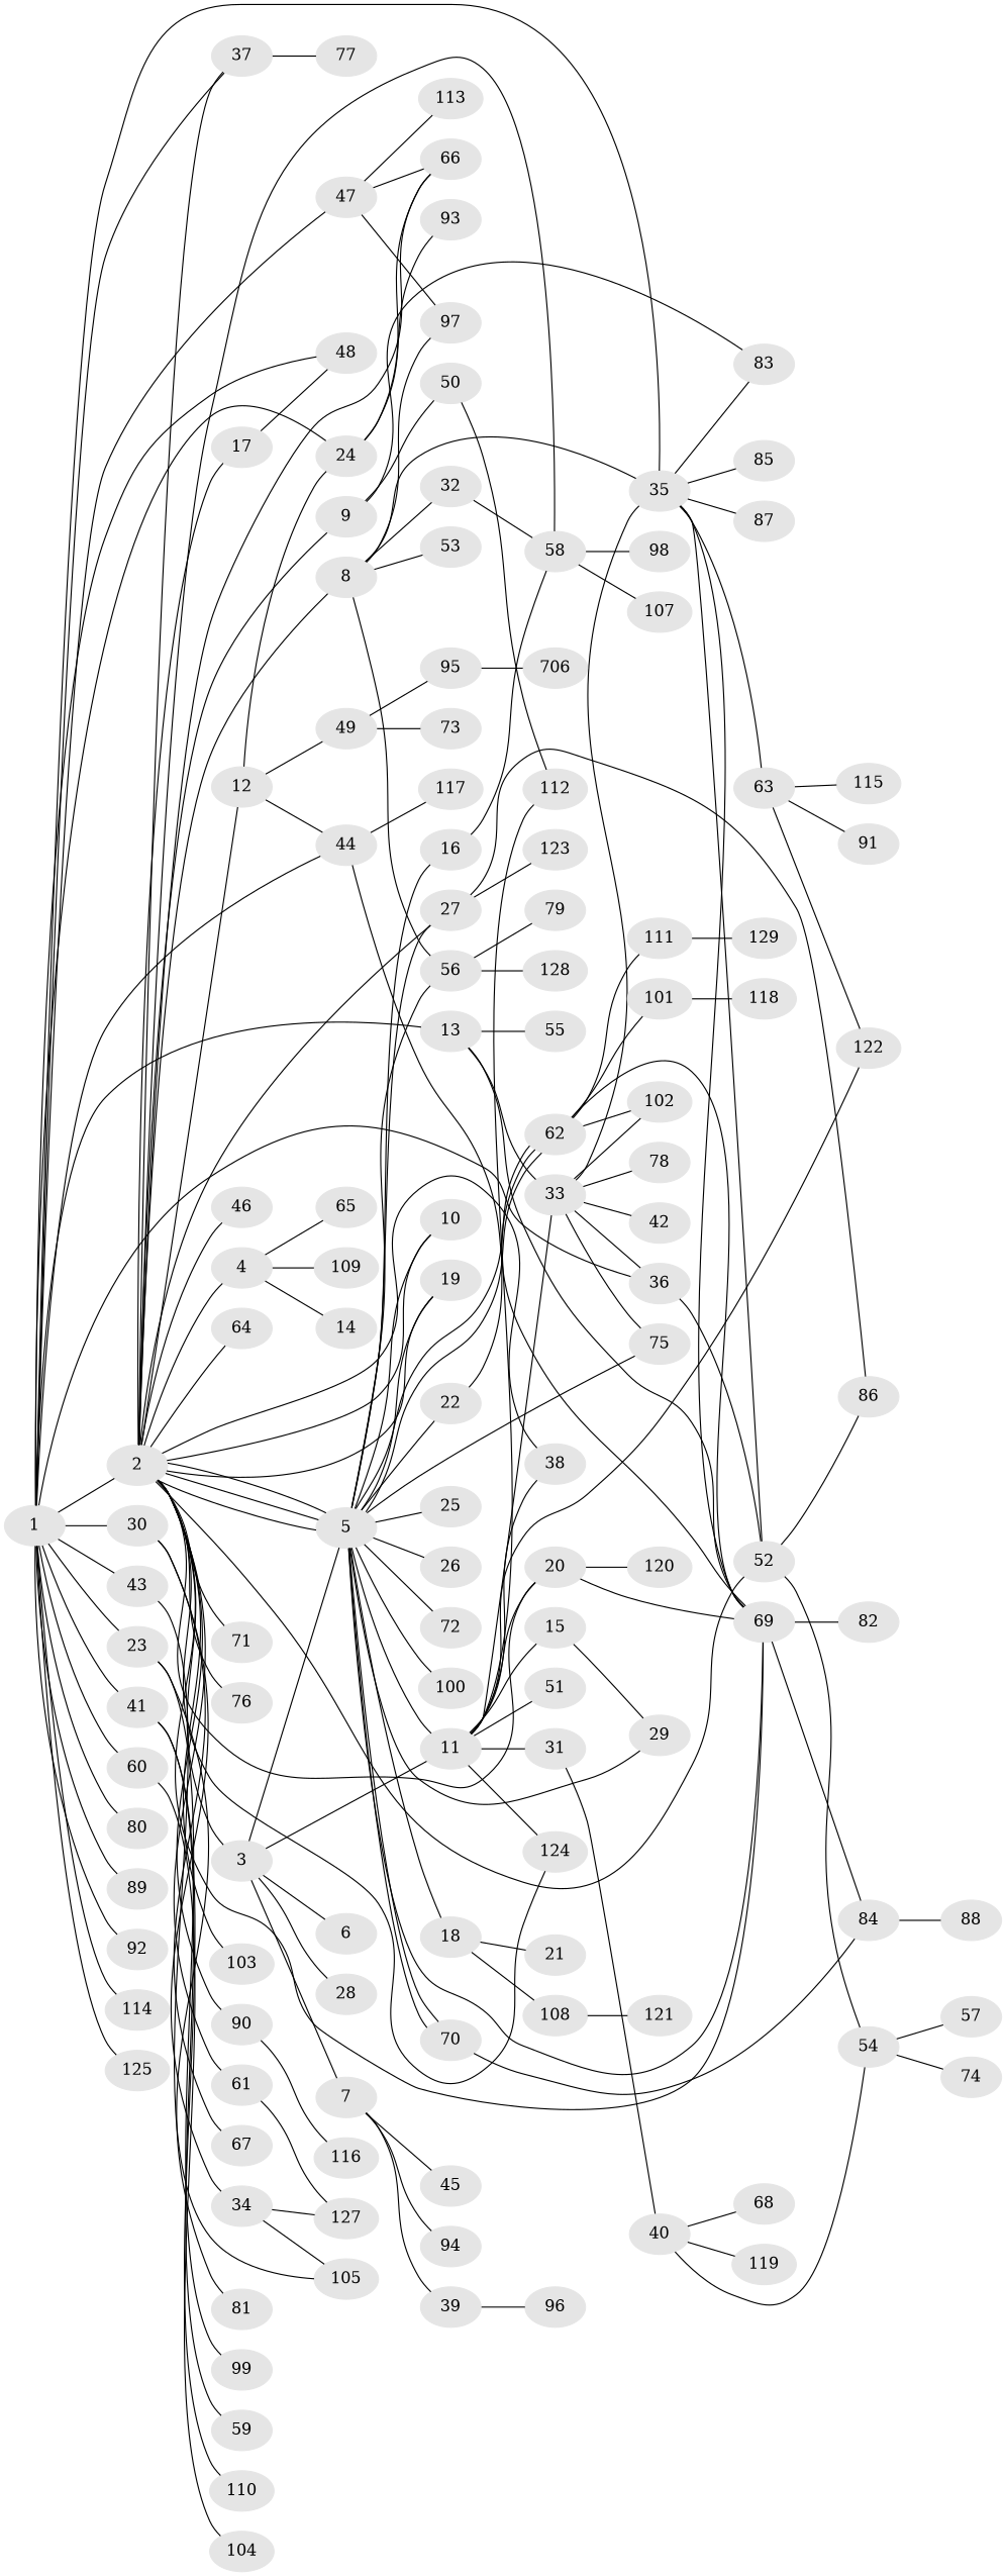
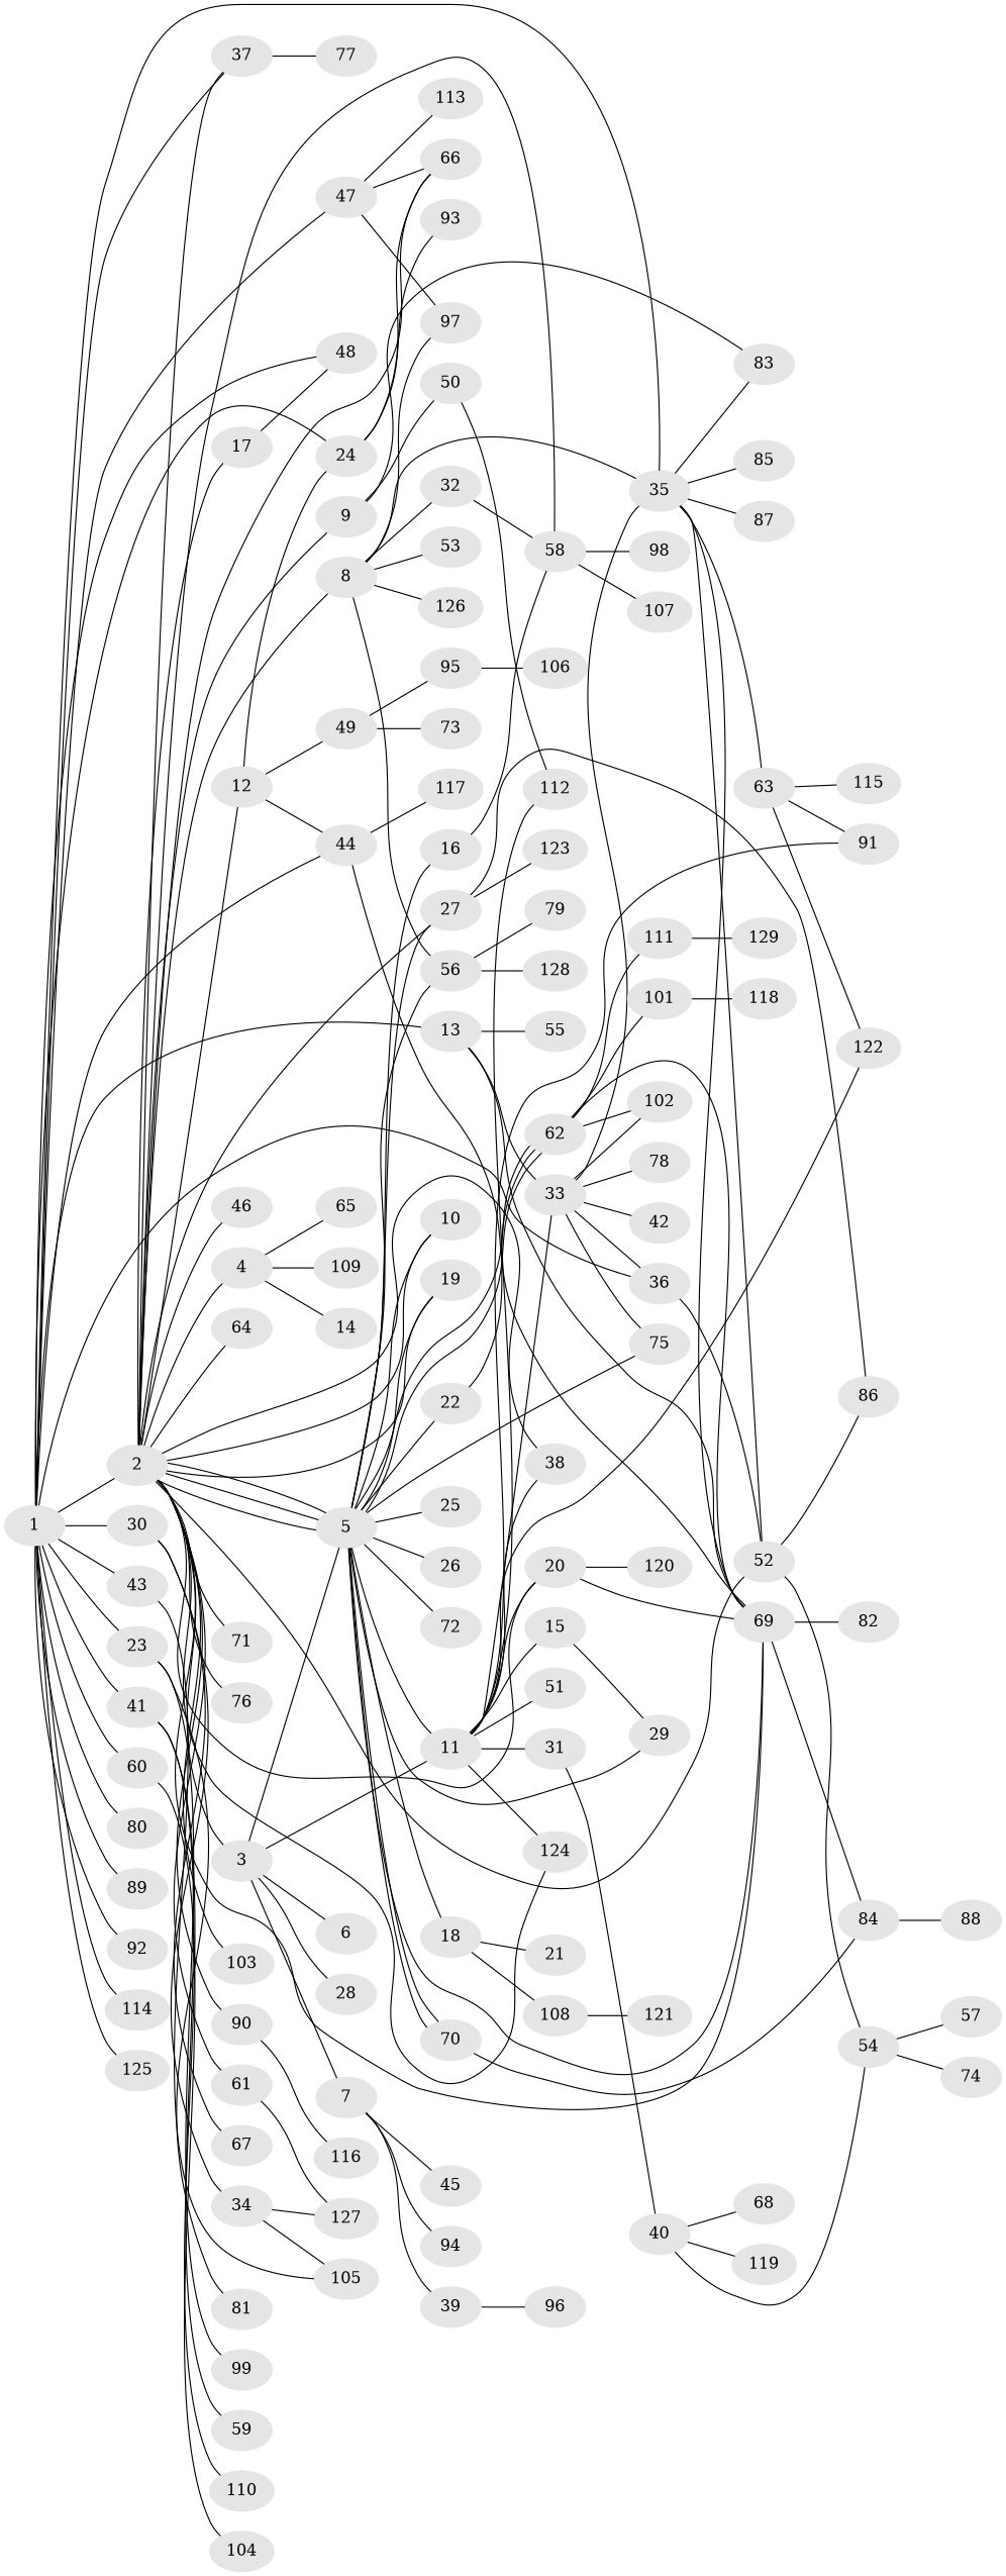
  graph {
    rankdir=LR
    node [color=gray90 style=filled]
    1
    2
    13
    23
    24
    30
    35
    36
    37
    41
    43
    44
    47
    60
    80
    89
    92
    114
    125
    48
    17
    3
    4
    5
    8
    9
    10
    12
    19
    20
    27
    38
    46
    52
    58
    61
    64
    66
    69
    71
    76
    90
    103
    124
    33
    55
    81
    99
    93
    34
    67
    83
    63
    85
    87
    77
    59
    110
    105
    117
    97
    113
    104
    6
    7
    11
    28
    14
    65
    109
    16
    18
    22
    25
    26
    29
    56
    62
    70
    72
    75
-   100
    32
    53
+   126
    50
    49
    120
    86
    123
    54
    98
    107
    127
    82
    84
    116
    39
    45
    94
    15
    31
    51
    91
    112
    122
    21
    108
    79
    128
    102
    101
    111
    96
    40
    42
    78
    73
    95
    121
    68
    119
    115
    57
    74
-   106 [label=706]
+   106
    118
    129
    88
    1 -- 2
    1 -- 13
    1 -- 23
    1 -- 24
    1 -- 30
    1 -- 35
    1 -- 36
    1 -- 37
    1 -- 41
    1 -- 43
    1 -- 44
    1 -- 47
    1 -- 60
    1 -- 80
    1 -- 89
    1 -- 92
    1 -- 114
    1 -- 125
    1 -- 48
    2 -- 37
    2 -- 17
    2 -- 3
    2 -- 4
    2 -- 5
    2 -- 5
    2 -- 5
    2 -- 8
    2 -- 9
    2 -- 10
    2 -- 12
    2 -- 19
    2 -- 20
    2 -- 27
    2 -- 38
    2 -- 46
    2 -- 52
    2 -- 58
    2 -- 61
    2 -- 64
    2 -- 66
    2 -- 69
    2 -- 71
    2 -- 76
    2 -- 90
    2 -- 103
    2 -- 124
    13 -- 69
    13 -- 33
    13 -- 55
    23 -- 81
    23 -- 99
    24 -- 66
    24 -- 93
    30 -- 34
    30 -- 67
    35 -- 52
    35 -- 69
    35 -- 83
    35 -- 63
    35 -- 85
    35 -- 87
    36 -- 52
    37 -- 77
    41 -- 59
    41 -- 110
    43 -- 105
    44 -- 69
    44 -- 117
    47 -- 66
    47 -- 97
    47 -- 113
    60 -- 104
    17 -- 48
    3 -- 5
    3 -- 6
    3 -- 7
    3 -- 11
    3 -- 28
    4 -- 14
    4 -- 65
    4 -- 109
    5 -- 10
    5 -- 19
    5 -- 27
    5 -- 69
    5 -- 11
    5 -- 16
    5 -- 18
    5 -- 22
    5 -- 25
    5 -- 26
    5 -- 29
    5 -- 56
    5 -- 62
    5 -- 62
    5 -- 70
    5 -- 70
    5 -- 72
    5 -- 75
-   5 -- 100
    8 -- 35
    8 -- 97
    8 -- 56
    8 -- 32
    8 -- 53
+   8 -- 126
    9 -- 83
    9 -- 50
    12 -- 24
    12 -- 44
    12 -- 49
    20 -- 69
    20 -- 120
    27 -- 86
    27 -- 123
    52 -- 86
    52 -- 54
    58 -- 98
    58 -- 107
    61 -- 127
    69 -- 82
    69 -- 84
    90 -- 116
    33 -- 35
    33 -- 36
    33 -- 75
    33 -- 102
    33 -- 42
    33 -- 78
    34 -- 105
    34 -- 127
    63 -- 91
    63 -- 122
    63 -- 115
    7 -- 39
    7 -- 45
    7 -- 94
    11 -- 20
    11 -- 38
    11 -- 124
    11 -- 33
    11 -- 15
    11 -- 31
    11 -- 51
+   11 -- 91
    11 -- 112
    11 -- 122
    16 -- 58
    18 -- 21
    18 -- 108
    22 -- 62
    56 -- 79
    56 -- 128
    62 -- 69
    62 -- 102
    62 -- 101
    62 -- 111
    70 -- 84
    32 -- 58
    50 -- 112
    49 -- 73
    49 -- 95
    54 -- 57
    54 -- 74
    84 -- 88
    39 -- 96
    15 -- 29
    31 -- 40
    108 -- 121
    101 -- 118
    111 -- 129
    40 -- 54
    40 -- 68
    40 -- 119
    95 -- 106
  }
